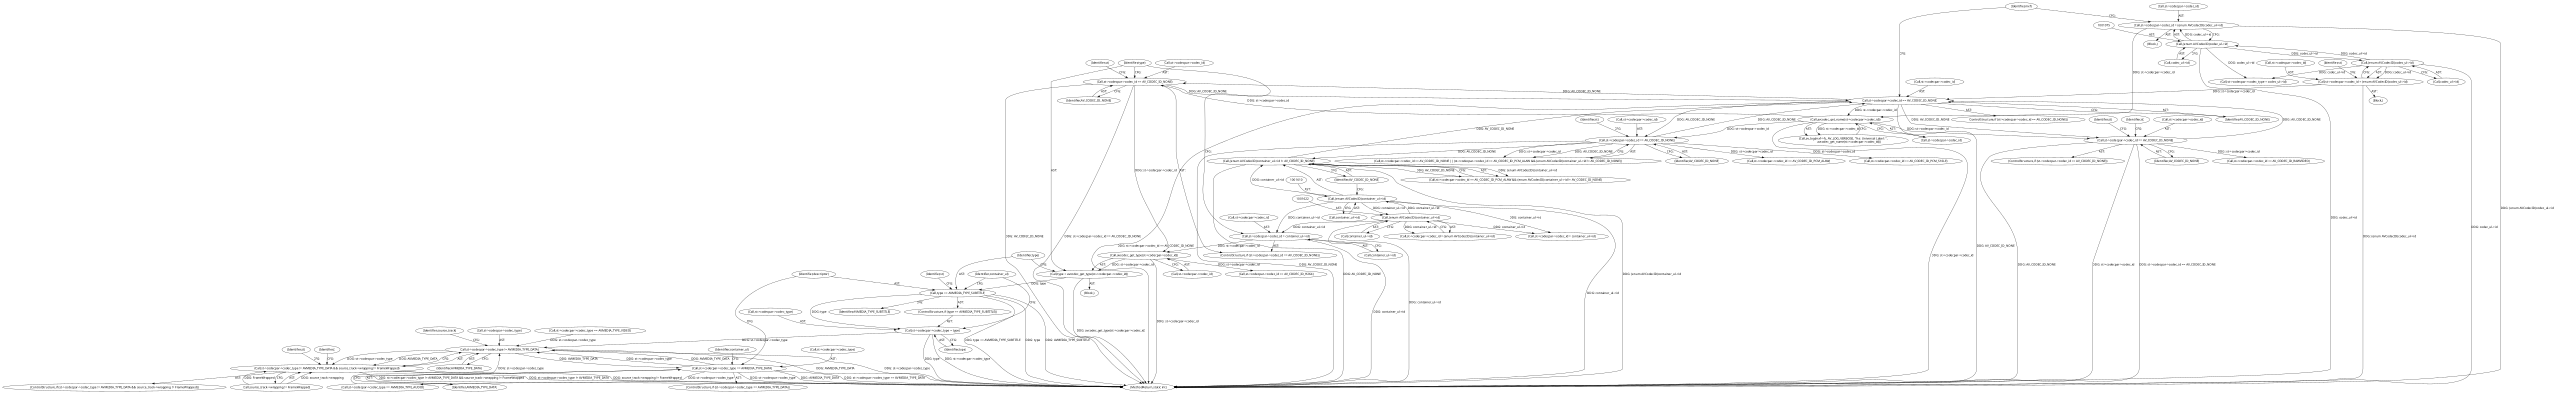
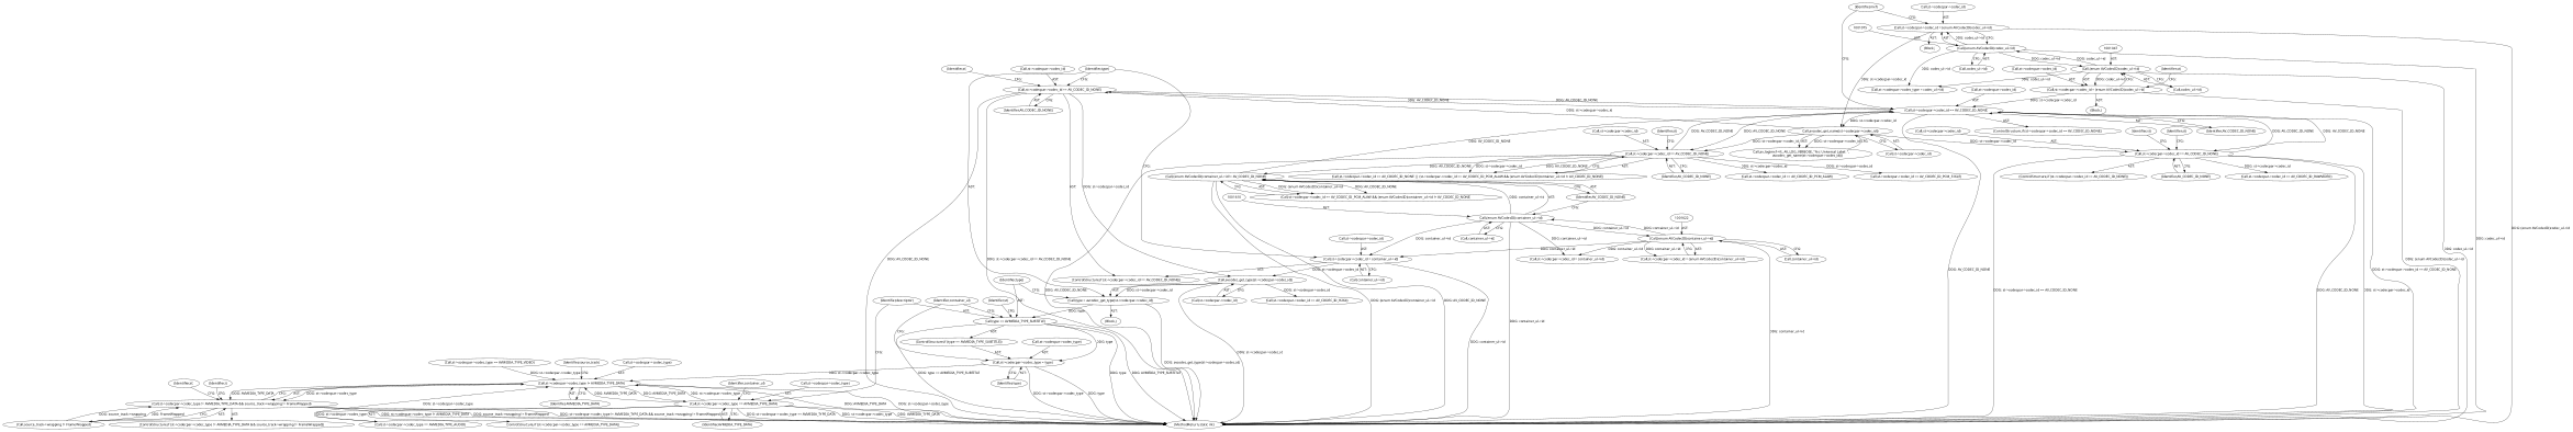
  digraph {
    fontname="Noto Sans"
    node [fontname="Noto Sans"]
    edge [fontname="Noto Sans"]
    n1 [label="(Call,st->codecpar->codec_type = type)"]
    n2 [label="(Call,st->codecpar->codec_type != AVMEDIA_TYPE_DATA)"]
    n3 [label="(MethodReturn,static int)"]
    n4 [label="(Identifier,type)"]
    n5 [label="(Call,st->codecpar->codec_type == AVMEDIA_TYPE_DATA)"]
    n6 [label="(Call,st->codecpar->codec_type != AVMEDIA_TYPE_DATA && source_track->wrapping != FrameWrapped)"]
    n7 [label="(Identifier,AVMEDIA_TYPE_DATA)"]
    n8 [label="(ControlStructure,if (type == AVMEDIA_TYPE_SUBTITLE))"]
    n9 [label="(Call,type == AVMEDIA_TYPE_SUBTITLE)"]
-   n10 [label="(Identifier,AVMEDIA_TYPE_SUBTITLE)"]
    n11 [label="(Call,type = avcodec_get_type(st->codecpar->codec_id))"]
    n12 [label="(Block,)"]
    n13 [label="(Call,avcodec_get_type(st->codecpar->codec_id))"]
    n14 [label="(Call,st->codecpar->codec_id == AV_CODEC_ID_H264)"]
    n15 [label="(Call,st->codecpar->codec_id)"]
    n16 [label="(Call,st->codecpar->codec_id == AV_CODEC_ID_NONE)"]
    n17 [label="(Call,st->codecpar->codec_id == AV_CODEC_ID_NONE)"]
    n18 [label="(ControlStructure,if (st->codecpar->codec_id == AV_CODEC_ID_NONE))"]
    n19 [label="(Identifier,AV_CODEC_ID_NONE)"]
    n20 [label="(Call,avcodec_get_name(st->codecpar->codec_id))"]
    n21 [label="(Call,st->codecpar->codec_id == AV_CODEC_ID_NONE)"]
    n22 [label="(Call,st->codecpar->codec_id == AV_CODEC_ID_NONE)"]
    n23 [label="(ControlStructure,if (st->codecpar->codec_id == AV_CODEC_ID_NONE))"]
    n24 [label="(Identifier,AV_CODEC_ID_NONE)"]
    n25 [label="(Call,av_log(mxf->fc, AV_LOG_VERBOSE, \"%s: Universal Label: \",\n               avcodec_get_name(st->codecpar->codec_id)))"]
    n26 [label="(Call,st->codecpar->codec_id)"]
    n27 [label="(Call,(enum AVCodecID)container_ul->id != AV_CODEC_ID_NONE)"]
    n28 [label="(Call,st->codecpar->codec_id == AV_CODEC_ID_PCM_ALAW)"]
    n29 [label="(Call,st->codecpar->codec_id == AV_CODEC_ID_PCM_S16LE)"]
    n30 [label="(Call,st->codecpar->codec_id == AV_CODEC_ID_NONE || (st->codecpar->codec_id == AV_CODEC_ID_PCM_ALAW && (enum AVCodecID)container_ul->id != AV_CODEC_ID_NONE))"]
    n31 [label="(Identifier,AV_CODEC_ID_NONE)"]
    n32 [label="(Identifier,AV_CODEC_ID_NONE)"]
    n33 [label="(ControlStructure,if (st->codecpar->codec_id == AV_CODEC_ID_NONE))"]
    n34 [label="(Call,st->codecpar->codec_id == AV_CODEC_ID_RAWVIDEO)"]
    n35 [label="(Call,st->codecpar->codec_id = (enum AVCodecID)codec_ul->id)"]
    n36 [label="(Call,(enum AVCodecID)codec_ul->id)"]
    n37 [label="(Block,)"]
    n38 [label="(Call,(enum AVCodecID)codec_ul->id)"]
    n39 [label="(Call,codec_ul->id)"]
    n40 [label="(Call,st->codecpar->codec_type = codec_ul->id)"]
    n41 [label="(Call,st->codecpar->codec_id = (enum AVCodecID)codec_ul->id)"]
    n42 [label="(Call,codec_ul->id)"]
    n43 [label="(Block,)"]
    n44 [label="(Identifier,AV_CODEC_ID_NONE)"]
    n45 [label="(Call,st->codecpar->codec_id == AV_CODEC_ID_PCM_ALAW && (enum AVCodecID)container_ul->id != AV_CODEC_ID_NONE)"]
    n46 [label="(Call,(enum AVCodecID)container_ul->id)"]
    n47 [label="(Call,(enum AVCodecID)container_ul->id)"]
    n48 [label="(Call,st->codecpar->codec_id = container_ul->id)"]
    n49 [label="(Call,st->codecpar->codec_id = container_ul->id)"]
    n50 [label="(Call,container_ul->id)"]
    n51 [label="(Call,container_ul->id)"]
    n52 [label="(Call,st->codecpar->codec_id = (enum AVCodecID)container_ul->id)"]
    n53 [label="(Call,container_ul->id)"]
    n54 [label="(Identifier,AVMEDIA_TYPE_DATA)"]
    n55 [label="(ControlStructure,if (st->codecpar->codec_type == AVMEDIA_TYPE_DATA))"]
    n56 [label="(Call,st->codecpar->codec_type == AVMEDIA_TYPE_AUDIO)"]
    n57 [label="(Call,source_track->wrapping != FrameWrapped)"]
    n58 [label="(ControlStructure,if (st->codecpar->codec_type != AVMEDIA_TYPE_DATA && source_track->wrapping != FrameWrapped))"]
    n59 [label="(Call,st->codecpar->codec_id)"]
    n60 [label="(Call,st->codecpar->codec_id)"]
    n61 [label="(Identifier,st)"]
    n62 [label="(Call,st->codecpar->codec_type)"]
    n63 [label="(Call,st->codecpar->codec_id)"]
    n64 [label="(Identifier,container_ul)"]
    n65 [label="(Identifier,i)"]
    n66 [label="(Identifier,source_track)"]
    n67 [label="(Identifier,st)"]
    n68 [label="(Identifier,container_ul)"]
    n69 [label="(Identifier,st)"]
    n70 [label="(Call,st->codecpar->codec_type)"]
    n71 [label="(Identifier,type)"]
    n72 [label="(Call,st->codecpar->codec_id)"]
    n73 [label="(Identifier,st)"]
    n74 [label="(Call,st->codecpar->codec_id)"]
    n75 [label="(Identifier,type)"]
    n76 [label="(Identifier,mxf)"]
    n77 [label="(Call,st->codecpar->codec_type)"]
    n78 [label="(Call,st->codecpar->codec_id)"]
    n79 [label="(Identifier,st)"]
    n80 [label="(Identifier,st)"]
    n81 [label="(Identifier,descriptor)"]
    n82 [label="(Call,st->codecpar->codec_id)"]
    n83 [label="(Call,st->codecpar->codec_type == AVMEDIA_TYPE_VIDEO)"]
    n84 [label="(Identifier,st)"]
    1001075
+   1001047
    1001610
    1001622
    n1 -> n2 [label="DDG: st->codecpar->codec_type"]
    n1 -> n3 [label="DDG: type"]
    n1 -> n3 [label="DDG: st->codecpar->codec_type"]
    n1 -> n4 [label="CFG: "]
    n2 -> n3 [label="DDG: st->codecpar->codec_type"]
    n2 -> n3 [label="DDG: AVMEDIA_TYPE_DATA"]
    n2 -> n5 [label="DDG: AVMEDIA_TYPE_DATA"]
    n2 -> n6 [label="AST: "]
    n2 -> n6 [label="DDG: st->codecpar->codec_type"]
    n2 -> n6 [label="DDG: AVMEDIA_TYPE_DATA"]
    n2 -> n7 [label="CFG: "]
    n4 -> n1 [label="AST: "]
    n5 -> n2 [label="DDG: st->codecpar->codec_type"]
    n5 -> n2 [label="DDG: AVMEDIA_TYPE_DATA"]
    n5 -> n3 [label="DDG: st->codecpar->codec_type"]
    n5 -> n3 [label="DDG: AVMEDIA_TYPE_DATA"]
    n5 -> n3 [label="DDG: st->codecpar->codec_type == AVMEDIA_TYPE_DATA"]
    n5 -> n54 [label="CFG: "]
    n5 -> n55 [label="AST: "]
    n5 -> n56 [label="DDG: st->codecpar->codec_type"]
    n6 -> n2 [label="CFG: "]
    n6 -> n3 [label="DDG: st->codecpar->codec_type != AVMEDIA_TYPE_DATA && source_track->wrapping != FrameWrapped"]
    n6 -> n3 [label="DDG: st->codecpar->codec_type != AVMEDIA_TYPE_DATA"]
    n6 -> n3 [label="DDG: source_track->wrapping != FrameWrapped"]
    n6 -> n57 [label="CFG: "]
    n6 -> n58 [label="AST: "]
    n7 -> n2 [label="AST: "]
    n8 -> n1 [label="AST: "]
    n9 -> n1 [label="DDG: type"]
    n9 -> n3 [label="DDG: type == AVMEDIA_TYPE_SUBTITLE"]
    n9 -> n3 [label="DDG: type"]
    n9 -> n3 [label="DDG: AVMEDIA_TYPE_SUBTITLE"]
    n9 -> n8 [label="AST: "]
-   n9 -> n10 [label="CFG: "]
    n11 -> n3 [label="DDG: avcodec_get_type(st->codecpar->codec_id)"]
    n11 -> n9 [label="DDG: type"]
    n11 -> n12 [label="AST: "]
    n13 -> n3 [label="DDG: st->codecpar->codec_id"]
    n13 -> n11 [label="AST: "]
    n13 -> n11 [label="DDG: st->codecpar->codec_id"]
    n13 -> n14 [label="DDG: st->codecpar->codec_id"]
    n13 -> n15 [label="CFG: "]
    n15 -> n13 [label="AST: "]
    n16 -> n3 [label="DDG: st->codecpar->codec_id == AV_CODEC_ID_NONE"]
    n16 -> n3 [label="DDG: AV_CODEC_ID_NONE"]
    n16 -> n13 [label="DDG: st->codecpar->codec_id"]
    n16 -> n17 [label="DDG: AV_CODEC_ID_NONE"]
    n16 -> n18 [label="AST: "]
    n16 -> n19 [label="CFG: "]
    n17 -> n3 [label="DDG: AV_CODEC_ID_NONE"]
    n17 -> n3 [label="DDG: st->codecpar->codec_id == AV_CODEC_ID_NONE"]
    n17 -> n16 [label="DDG: AV_CODEC_ID_NONE"]
    n17 -> n20 [label="DDG: st->codecpar->codec_id"]
    n17 -> n21 [label="DDG: AV_CODEC_ID_NONE"]
    n17 -> n22 [label="DDG: AV_CODEC_ID_NONE"]
    n17 -> n23 [label="AST: "]
    n17 -> n24 [label="CFG: "]
    n19 -> n16 [label="AST: "]
-   n20 -> n3 [label="DDG: st->codecpar->codec_id"]
    n20 -> n16 [label="DDG: st->codecpar->codec_id"]
    n20 -> n21 [label="DDG: st->codecpar->codec_id"]
    n20 -> n22 [label="DDG: st->codecpar->codec_id"]
    n20 -> n25 [label="AST: "]
    n20 -> n25 [label="DDG: st->codecpar->codec_id"]
    n20 -> n26 [label="CFG: "]
    n21 -> n3 [label="DDG: AV_CODEC_ID_NONE"]
    n21 -> n17 [label="DDG: AV_CODEC_ID_NONE"]
    n21 -> n27 [label="DDG: AV_CODEC_ID_NONE"]
    n21 -> n28 [label="DDG: st->codecpar->codec_id"]
    n21 -> n29 [label="DDG: st->codecpar->codec_id"]
    n21 -> n30 [label="AST: "]
    n21 -> n30 [label="DDG: st->codecpar->codec_id"]
    n21 -> n30 [label="DDG: AV_CODEC_ID_NONE"]
    n21 -> n31 [label="CFG: "]
    n22 -> n3 [label="DDG: AV_CODEC_ID_NONE"]
    n22 -> n3 [label="DDG: st->codecpar->codec_id"]
    n22 -> n3 [label="DDG: st->codecpar->codec_id == AV_CODEC_ID_NONE"]
    n22 -> n17 [label="DDG: AV_CODEC_ID_NONE"]
    n22 -> n32 [label="CFG: "]
    n22 -> n33 [label="AST: "]
    n22 -> n34 [label="DDG: st->codecpar->codec_id"]
    n24 -> n17 [label="AST: "]
    n25 -> n20 [label="CFG: "]
    n26 -> n20 [label="AST: "]
    n27 -> n3 [label="DDG: (enum AVCodecID)container_ul->id"]
    n27 -> n3 [label="DDG: AV_CODEC_ID_NONE"]
    n27 -> n17 [label="DDG: AV_CODEC_ID_NONE"]
    n27 -> n44 [label="CFG: "]
    n27 -> n45 [label="AST: "]
    n27 -> n45 [label="DDG: (enum AVCodecID)container_ul->id"]
    n27 -> n45 [label="DDG: AV_CODEC_ID_NONE"]
    n30 -> n21 [label="CFG: "]
    n31 -> n21 [label="AST: "]
    n32 -> n22 [label="AST: "]
    n35 -> n3 [label="DDG: (enum AVCodecID)codec_ul->id"]
    n35 -> n20 [label="DDG: st->codecpar->codec_id"]
    n35 -> n36 [label="CFG: "]
    n35 -> n37 [label="AST: "]
    n36 -> n3 [label="DDG: codec_ul->id"]
    n36 -> n35 [label="AST: "]
    n36 -> n35 [label="DDG: codec_ul->id"]
    n36 -> n38 [label="DDG: codec_ul->id"]
    n36 -> n39 [label="CFG: "]
    n36 -> n40 [label="DDG: codec_ul->id"]
    n38 -> n3 [label="DDG: codec_ul->id"]
    n38 -> n36 [label="DDG: codec_ul->id"]
    n38 -> n40 [label="DDG: codec_ul->id"]
    n38 -> n41 [label="AST: "]
    n38 -> n41 [label="DDG: codec_ul->id"]
    n38 -> n42 [label="CFG: "]
    n39 -> n36 [label="AST: "]
    n41 -> n3 [label="DDG: (enum AVCodecID)codec_ul->id"]
    n41 -> n17 [label="DDG: st->codecpar->codec_id"]
    n41 -> n38 [label="CFG: "]
    n41 -> n43 [label="AST: "]
    n42 -> n38 [label="AST: "]
    n44 -> n27 [label="AST: "]
    n44 -> n46 [label="CFG: "]
    n45 -> n27 [label="CFG: "]
    n46 -> n3 [label="DDG: container_ul->id"]
    n46 -> n27 [label="AST: "]
    n46 -> n27 [label="DDG: container_ul->id"]
    n46 -> n47 [label="DDG: container_ul->id"]
    n46 -> n48 [label="DDG: container_ul->id"]
    n46 -> n49 [label="DDG: container_ul->id"]
    n46 -> n50 [label="CFG: "]
    n47 -> n3 [label="DDG: container_ul->id"]
    n47 -> n46 [label="DDG: container_ul->id"]
    n47 -> n48 [label="DDG: container_ul->id"]
    n47 -> n49 [label="DDG: container_ul->id"]
    n47 -> n51 [label="CFG: "]
    n47 -> n52 [label="AST: "]
    n47 -> n52 [label="DDG: container_ul->id"]
    n48 -> n3 [label="DDG: container_ul->id"]
    n48 -> n13 [label="DDG: st->codecpar->codec_id"]
    n48 -> n18 [label="AST: "]
    n48 -> n53 [label="CFG: "]
    n50 -> n46 [label="AST: "]
    n51 -> n47 [label="AST: "]
    n52 -> n47 [label="CFG: "]
    n53 -> n48 [label="AST: "]
    n54 -> n5 [label="AST: "]
    n56 -> n2 [label="DDG: st->codecpar->codec_type"]
    n57 -> n6 [label="AST: "]
    n57 -> n6 [label="DDG: source_track->wrapping"]
    n57 -> n6 [label="DDG: FrameWrapped"]
    n59 -> n48 [label="AST: "]
    n60 -> n17 [label="AST: "]
    n61 -> n41 [label="CFG: "]
    n62 -> n1 [label="AST: "]
    n63 -> n21 [label="AST: "]
    n64 -> n5 [label="CFG: "]
    n65 -> n6 [label="CFG: "]
    n66 -> n2 [label="CFG: "]
    n67 -> n22 [label="CFG: "]
    n68 -> n1 [label="CFG: "]
    n68 -> n9 [label="CFG: "]
    n69 -> n16 [label="CFG: "]
    n70 -> n5 [label="AST: "]
    n71 -> n11 [label="AST: "]
    n71 -> n16 [label="CFG: "]
    n71 -> n48 [label="CFG: "]
    n72 -> n22 [label="AST: "]
    n73 -> n21 [label="CFG: "]
    n74 -> n41 [label="AST: "]
    n75 -> n9 [label="AST: "]
    n75 -> n11 [label="CFG: "]
    n76 -> n17 [label="CFG: "]
    n76 -> n35 [label="CFG: "]
    n77 -> n2 [label="AST: "]
    n78 -> n35 [label="AST: "]
    n79 -> n22 [label="CFG: "]
    n80 -> n9 [label="CFG: "]
    n81 -> n5 [label="CFG: "]
    n81 -> n9 [label="AST: "]
    n82 -> n16 [label="AST: "]
    n83 -> n2 [label="DDG: st->codecpar->codec_type"]
    n84 -> n6 [label="CFG: "]
    1001075 -> n36 [label="AST: "]
+   1001047 -> n38 [label="AST: "]
    1001610 -> n46 [label="AST: "]
    1001622 -> n47 [label="AST: "]
  }
